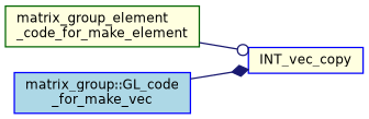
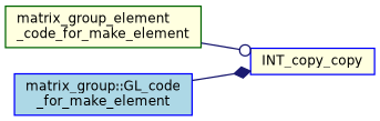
  digraph {
    rankdir=LR
    node [color=blue fillcolor=lightyellow fontname=Helvetica fontsize=10 shape=record style=filled]
    edge [color=midnightblue fontname=Helvetica fontsize=10 labelfontname=Helvetica labelfontsize=10 style=solid]
    n1 [color=darkgreen fontcolor=black height=0.2 label="matrix_group_element\l_code_for_make_element" width=0.4]
-   n2 [height=0.2 label=INT_vec_copy width=0.4]
-   n3 [fillcolor=lightblue height=0.2 label="matrix_group::GL_code\l_for_make_vec" width=0.4]
+   n2 [height=0.2 label=INT_copy_copy width=0.4]
+   n3 [fillcolor=lightblue height=0.2 label="matrix_group::GL_code\l_for_make_element" width=0.4]
    n1 -> n2 [arrowhead=odot]
    n3 -> n2 [arrowhead=diamond]
  }
